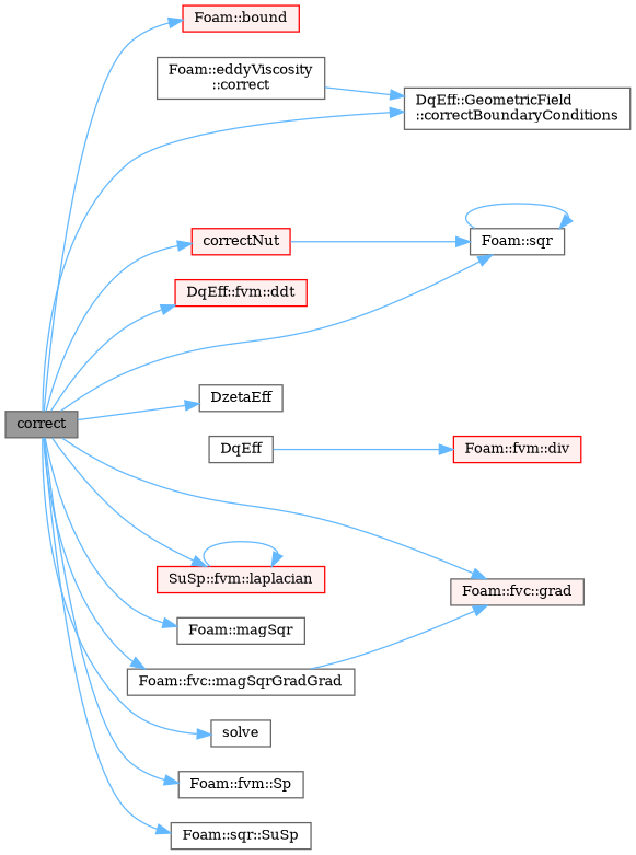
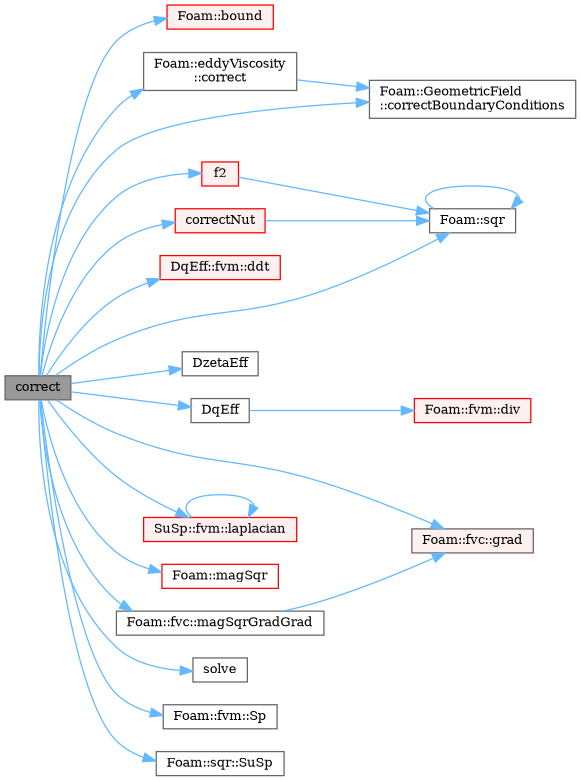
  digraph {
    fontname="DejaVu Serif"
    rankdir=LR
    node [color=grey40 fillcolor=white fontname="DejaVu Serif" fontsize=10 shape=box style=filled]
    edge [color=steelblue1 fontname="DejaVu Serif" fontsize=10 labelfontname=Helvetica labelfontsize=10 style=solid]
    n1 [color=gray40 fillcolor=grey60 fontcolor=black height=0.2 label=correct width=0.4]
    n2 [color=red fillcolor="#FFF0F0" height=0.2 label="Foam::bound" width=0.4]
    n3 [height=0.2 label="Foam::eddyViscosity\l::correct" width=0.4]
-   n4 [height=0.2 label="DqEff::GeometricField\l::correctBoundaryConditions" width=0.4]
+   n4 [height=0.2 label="Foam::GeometricField\l::correctBoundaryConditions" width=0.4]
    n5 [color=red fillcolor="#FFF0F0" height=0.2 label=correctNut width=0.4]
    n6 [height=0.2 label="Foam::sqr" width=0.4]
    n7 [color=red fillcolor="#FFF0F0" height=0.2 label="DqEff::fvm::ddt" width=0.4]
    n8 [height=0.2 label=DqEff width=0.4]
    n9 [height=0.2 label=DzetaEff width=0.4]
+   n10 [color=red fillcolor="#FFF0F0" height=0.2 label=f2 width=0.4]
    n11 [fillcolor="#FFF0F0" height=0.2 label="Foam::fvc::grad" width=0.4]
    n12 [color=red fillcolor="#FFF0F0" height=0.2 label="SuSp::fvm::laplacian" width=0.4]
-   n13 [height=0.2 label="Foam::magSqr" width=0.4]
+   n13 [color=red height=0.2 label="Foam::magSqr" width=0.4]
    n14 [height=0.2 label="Foam::fvc::magSqrGradGrad" width=0.4]
    n15 [height=0.2 label=solve width=0.4]
    n16 [height=0.2 label="Foam::fvm::Sp" width=0.4]
    n17 [height=0.2 label="Foam::sqr::SuSp" width=0.4]
    n18 [color=red fillcolor="#FFF0F0" height=0.2 label="Foam::fvm::div" width=0.4]
    n1 -> n2
+   n1 -> n3
    n1 -> n4
    n1 -> n5
    n1 -> n6
    n1 -> n7
+   n1 -> n8
    n1 -> n9
+   n1 -> n10
    n1 -> n11
    n1 -> n12
    n1 -> n13
    n1 -> n14
    n1 -> n15
    n1 -> n16
    n1 -> n17
    n3 -> n4
    n5 -> n6
    n6 -> n6
    n8 -> n18
+   n10 -> n6
    n12 -> n12
    n14 -> n11
  }
